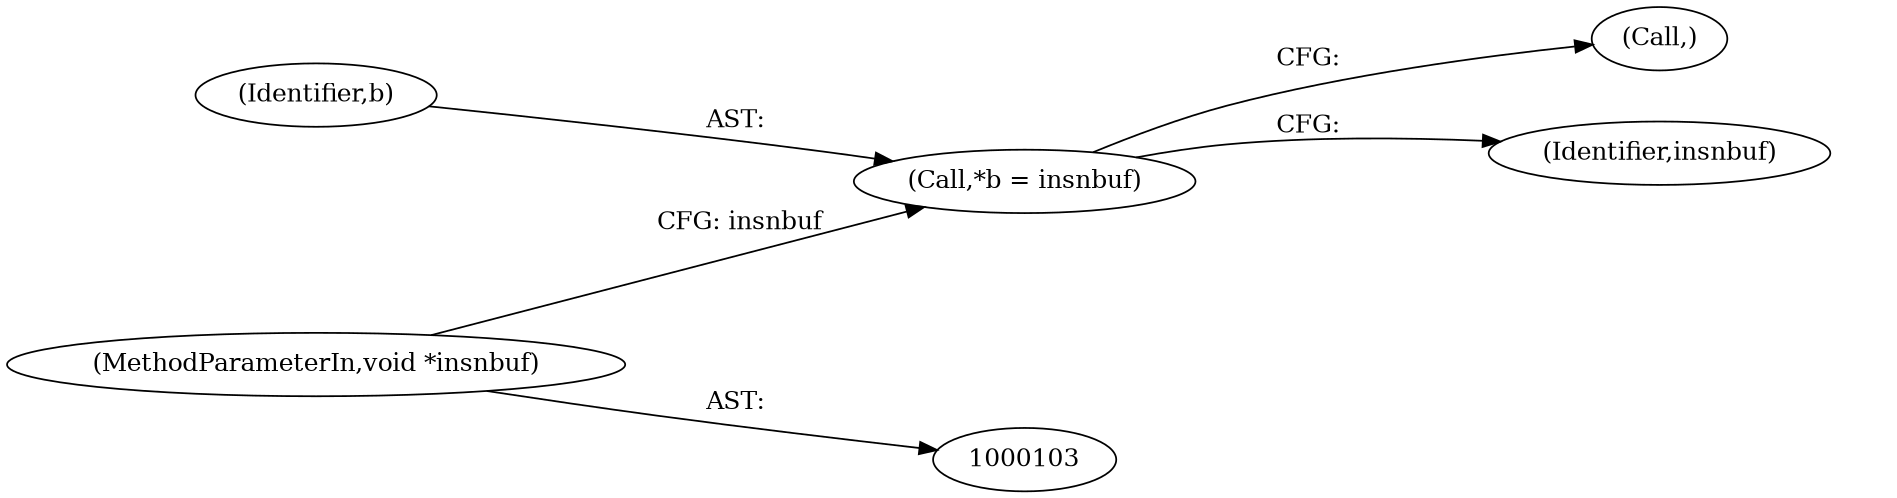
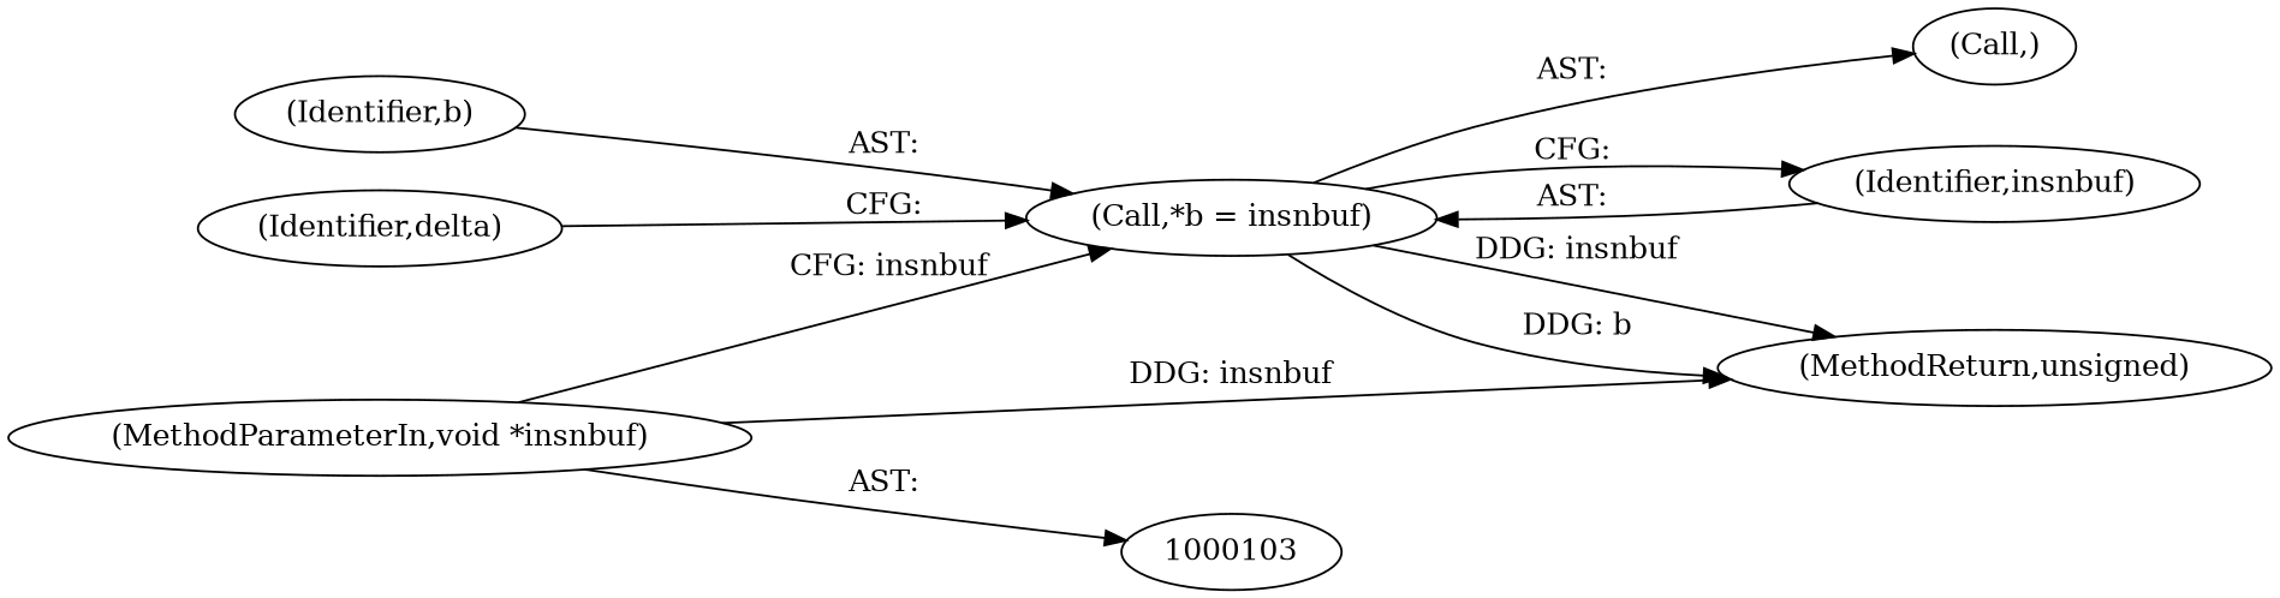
  digraph {
    rankdir=LR
    n1 [label="(Call,*b = insnbuf)"]
    n2 [label="(Identifier,insnbuf)"]
+   n3 [label="(MethodReturn,unsigned)"]
    n4 [label="(Call,)"]
    n5 [label="(MethodParameterIn,void *insnbuf)"]
    1000103
    n7 [label="(Identifier,b)"]
+   n8 [label="(Identifier,delta)"]
    n1 -> n2 [label="CFG: "]
-   n1 -> n4 [label="CFG: "]
+   n1 -> n3 [label="DDG: insnbuf"]
+   n1 -> n3 [label="DDG: b"]
+   n1 -> n4 [label="AST: "]
+   n2 -> n1 [label="AST: "]
    n5 -> n1 [label="CFG: insnbuf"]
+   n5 -> n3 [label="DDG: insnbuf"]
    n5 -> 1000103 [label="AST: "]
    n7 -> n1 [label="AST: "]
+   n8 -> n1 [label="CFG: "]
  }
